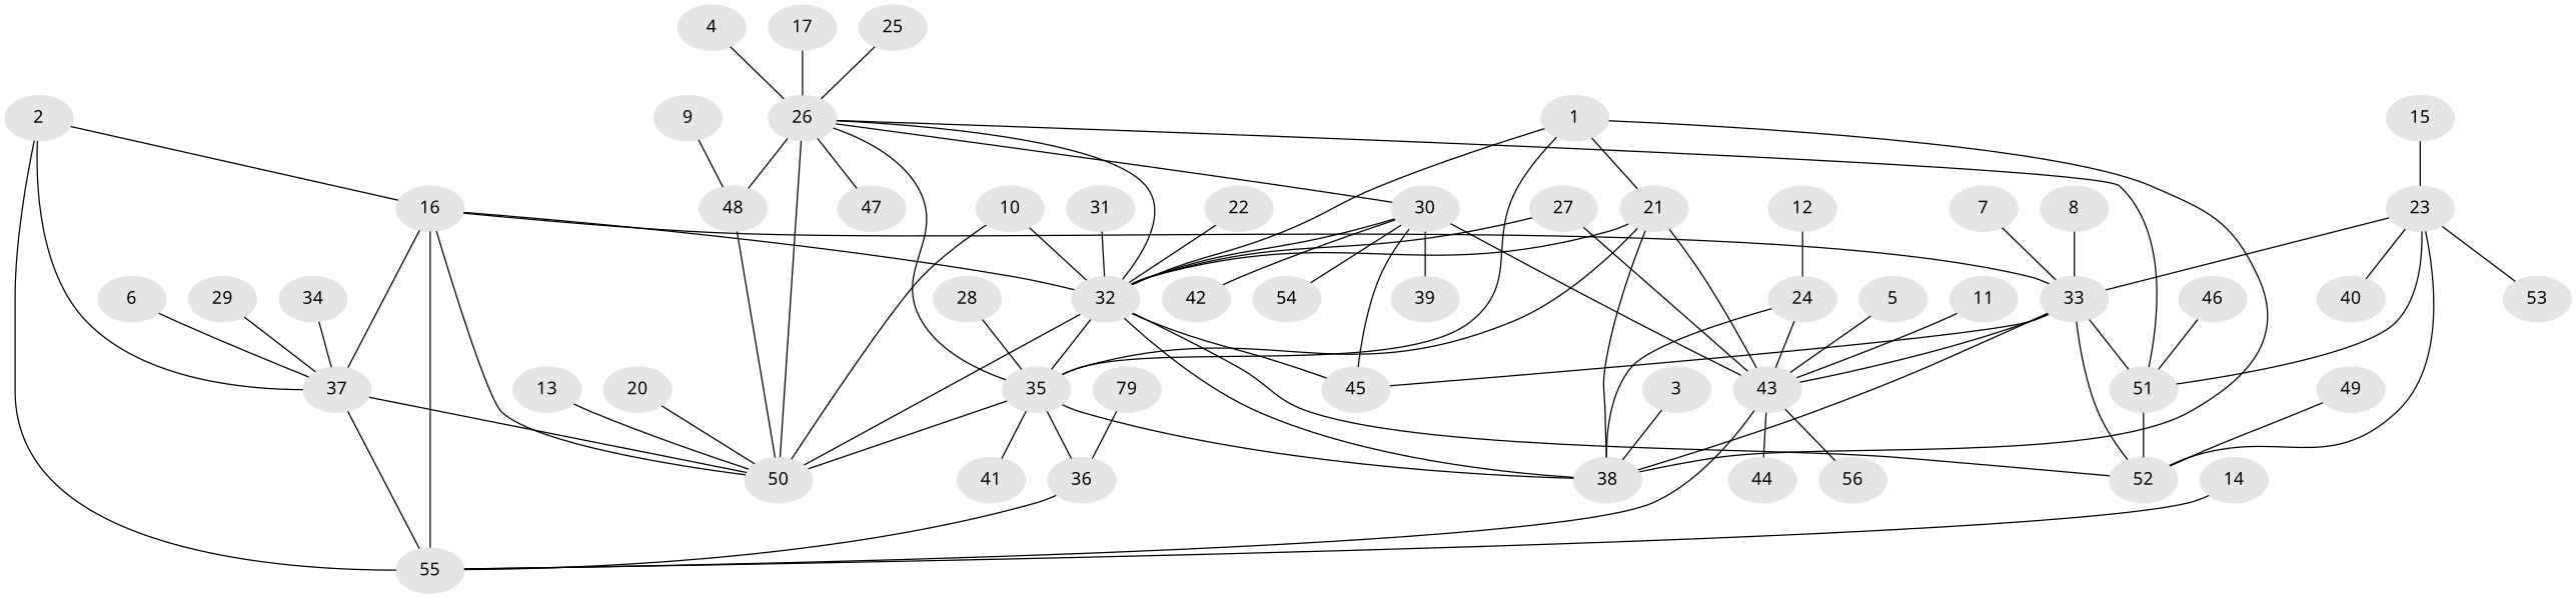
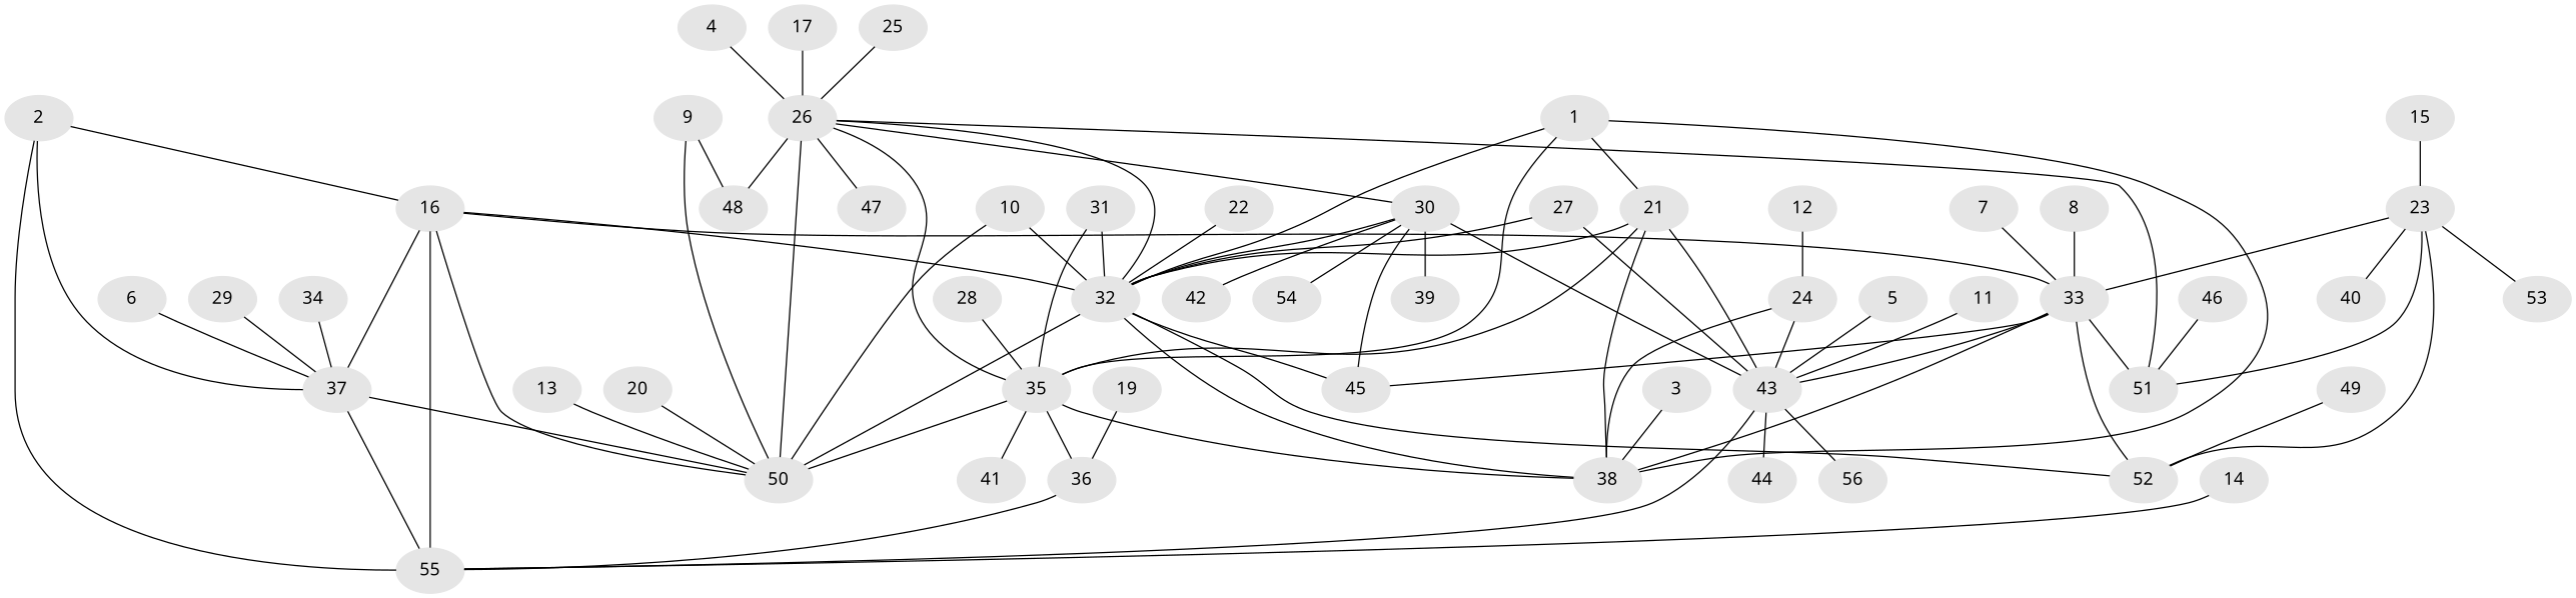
  graph {
    fontname="Noto Sans"
    node [color=gray90 fontname="Noto Sans" style=filled]
    edge [fontname="Noto Sans" weight=1.0]
    1
    21
    32
    35
    38
    43
    50
    52
    45
    36
    41
    2
    16
    37
    55
    33
    3
    4
    26
    48
    51
    30
    47
    5
    44
    56
    6
    7
    8
    9
    10
    11
    12
    24
    13
    14
    15
    23
    40
    53
    17
-   19 [label=79]
+   19
    20
    22
    25
    39
    42
    54
    27
    28
    29
    31
    34
    46
    49
    1 -- 21
    1 -- 32
    1 -- 35
    1 -- 38
    21 -- 32
    21 -- 35
    21 -- 38
    21 -- 43
-   32 -- 35
+   31 -- 35
    32 -- 38
    32 -- 50
    32 -- 52
    32 -- 45
    35 -- 38
    35 -- 50
    35 -- 36
    35 -- 41
    43 -- 55
    43 -- 44
    43 -- 56
    36 -- 55
    2 -- 16
    2 -- 37
    2 -- 55 [weight=2.0]
    16 -- 32
    16 -- 50
    16 -- 37
    16 -- 55 [weight=2.0]
    16 -- 33
    37 -- 50
    37 -- 55 [weight=2.0]
    33 -- 38
    33 -- 43
    33 -- 52
    33 -- 45
    33 -- 51 [weight=2.0]
    3 -- 38
    4 -- 26
    26 -- 32
    26 -- 35
    26 -- 50 [weight=3.0]
    26 -- 48 [weight=3.0]
    26 -- 51
    26 -- 30
    26 -- 47
-   48 -- 50
-   51 -- 52 [weight=2.0]
+   9 -- 50
    30 -- 32
    30 -- 43 [weight=6.0]
    30 -- 45
    30 -- 39
    30 -- 42
    30 -- 54
    5 -- 43
    6 -- 37
    7 -- 33
    8 -- 33
    9 -- 48
    10 -- 32
    10 -- 50
    11 -- 43
    12 -- 24
    24 -- 38
    24 -- 43
    13 -- 50
    14 -- 55
    15 -- 23
    23 -- 52
    23 -- 33
    23 -- 51 [weight=2.0]
    23 -- 40
    23 -- 53
    17 -- 26
    19 -- 36
    20 -- 50
    22 -- 32
    25 -- 26
    27 -- 32
    27 -- 43
    28 -- 35
    29 -- 37
    31 -- 32
    34 -- 37
    46 -- 51
    49 -- 52
  }
